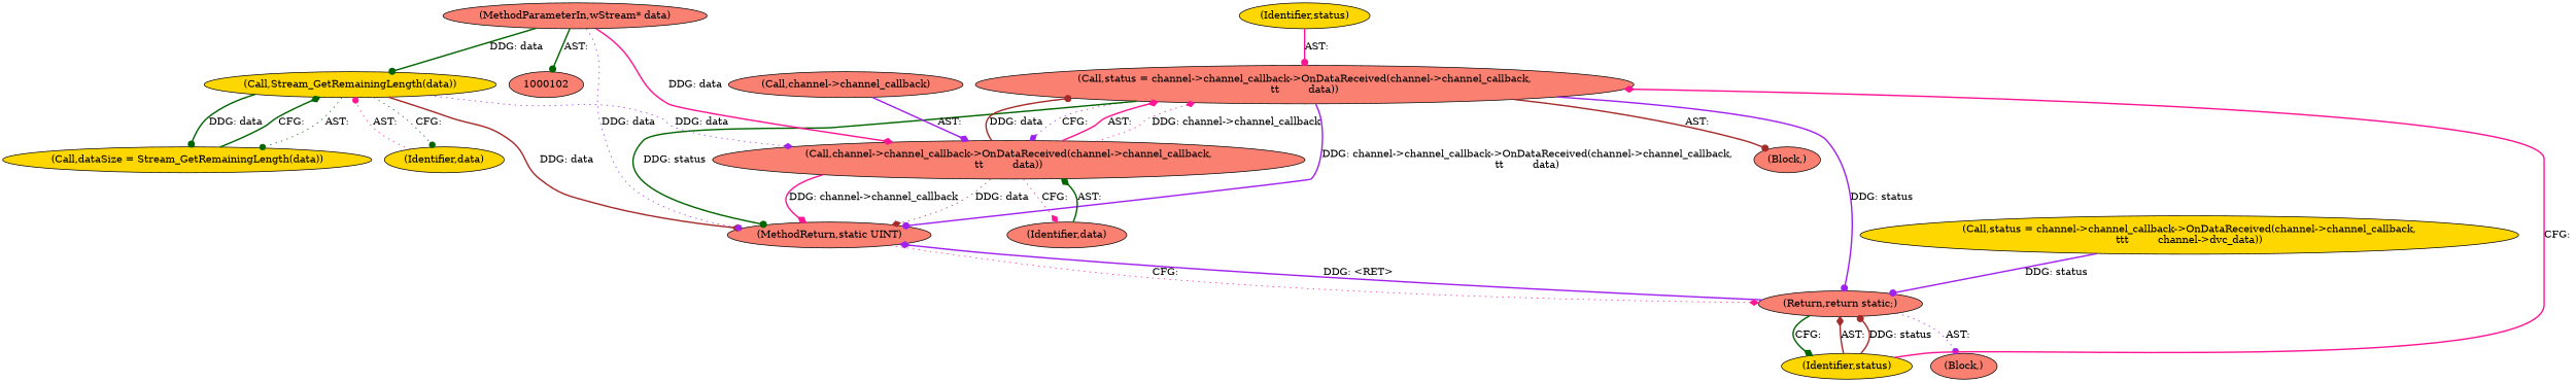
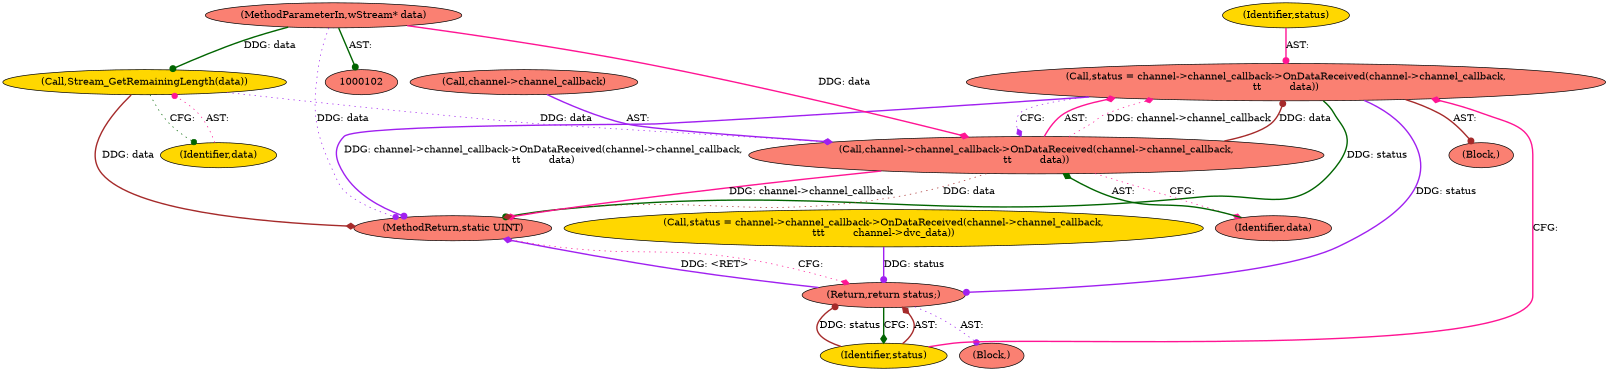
  digraph {
    fontname="DejaVu Serif"
    node [fillcolor=salmon fontname="DejaVu Serif" style=filled]
    edge [arrowhead=diamond color=purple fontname="DejaVu Serif" style=bold]
    n1 [label="(Call,status = channel->channel_callback->OnDataReceived(channel->channel_callback,\n\t\t         data))"]
    n2 [label="(Call,channel->channel_callback->OnDataReceived(channel->channel_callback,\n\t\t         data))"]
-   n3 [label="(Return,return static;)"]
+   n3 [label="(Return,return status;)"]
    n4 [label="(Block,)"]
    n5 [label="(MethodReturn,static UINT)"]
    n6 [label="(Identifier,data)"]
    n7 [fillcolor=gold label="(Identifier,status)"]
    n8 [label="(Block,)"]
    n9 [fillcolor=gold label="(Call,Stream_GetRemainingLength(data))"]
-   n10 [fillcolor=gold label="(Call,dataSize = Stream_GetRemainingLength(data))"]
    n11 [fillcolor=gold label="(Identifier,data)"]
    n12 [label="(MethodParameterIn,wStream* data)"]
    1000102
    n14 [fillcolor=gold label="(Call,status = channel->channel_callback->OnDataReceived(channel->channel_callback,\n\t\t\t         channel->dvc_data))"]
    n15 [label="(Call,channel->channel_callback)"]
    n16 [fillcolor=gold label="(Identifier,status)"]
    n1 -> n2 [label="CFG: " style=dotted]
    n1 -> n3 [arrowhead=dot label="DDG: status"]
    n1 -> n4 [arrowhead=dot color=brown label="AST: "]
    n1 -> n5 [arrowhead=dot color=darkgreen label="DDG: status"]
    n1 -> n5 [arrowhead=dot label="DDG: channel->channel_callback->OnDataReceived(channel->channel_callback,\n\t\t         data)"]
    n2 -> n1 [color=deeppink label="AST: "]
    n2 -> n1 [color=deeppink label="DDG: channel->channel_callback" style=dotted]
    n2 -> n1 [arrowhead=dot color=brown label="DDG: data"]
    n2 -> n5 [color=deeppink label="DDG: channel->channel_callback"]
    n2 -> n5 [color=brown label="DDG: data" style=dotted]
    n2 -> n6 [color=deeppink label="CFG: " style=dotted]
    n3 -> n5 [label="DDG: <RET>"]
    n3 -> n7 [color=darkgreen label="CFG: "]
    n3 -> n8 [arrowhead=dot label="AST: " style=dotted]
    n5 -> n3 [color=deeppink label="CFG: " style=dotted]
    n6 -> n2 [color=darkgreen label="AST: "]
    n7 -> n1 [color=deeppink label="CFG: "]
    n7 -> n3 [color=brown label="AST: "]
    n7 -> n3 [arrowhead=dot color=brown label="DDG: status"]
    n9 -> n2 [label="DDG: data" style=dotted]
    n9 -> n5 [color=brown label="DDG: data"]
-   n9 -> n10 [arrowhead=dot color=darkgreen label="AST: " style=dotted]
-   n9 -> n10 [arrowhead=dot color=darkgreen label="DDG: data"]
    n9 -> n11 [arrowhead=dot color=darkgreen label="CFG: " style=dotted]
-   n10 -> n9 [color=darkgreen label="CFG: "]
    n11 -> n9 [arrowhead=dot color=deeppink label="AST: " style=dotted]
    n12 -> n2 [color=deeppink label="DDG: data"]
    n12 -> n5 [arrowhead=dot label="DDG: data" style=dotted]
    n12 -> n9 [arrowhead=dot color=darkgreen label="DDG: data"]
    n12 -> 1000102 [arrowhead=dot color=darkgreen label="AST: "]
    n14 -> n3 [arrowhead=dot label="DDG: status"]
    n15 -> n2 [label="AST: "]
    n16 -> n1 [arrowhead=dot color=deeppink label="AST: "]
  }
